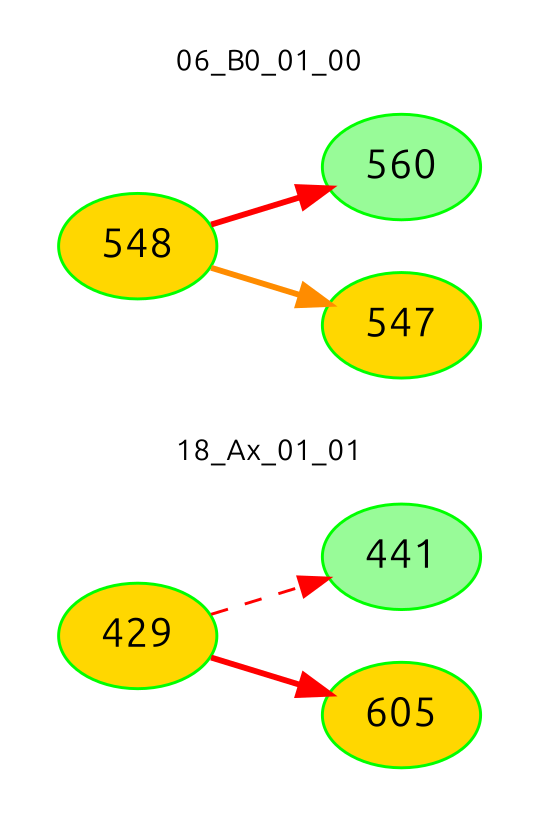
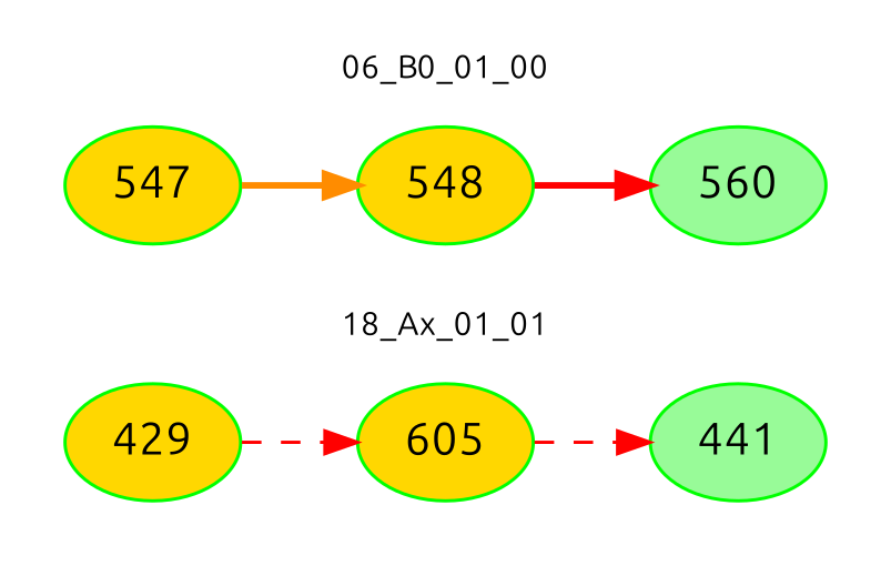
  digraph {
    fontname=Ubuntu
    rankdir=LR
    node [color=green fillcolor=gold fontname=Ubuntu style=filled]
    edge [color=red fontname=Ubuntu style=dashed]
    n1 [label=429]
    n2 [label=605]
    n3 [fillcolor=palegreen label=441]
    n4 [label=547]
    n5 [fillcolor=palegreen label=560]
    n6 [label=548]
    subgraph cluster_1 {
      color=white
      fontsize=10
      label="18_Ax_01_01"
      n1
      n2
      n3
    }
    subgraph cluster_2 {
      color=white
      fontsize=10
      label="06_B0_01_00"
      n4
      n5
      n6
    }
-   n1 -> n2 [style=bold]
-   n1 -> n3
-   n6 -> n4 [color=darkorange style=bold]
+   n1 -> n2
+   n2 -> n3
+   n4 -> n6 [color=darkorange style=bold]
    n6 -> n5 [style=bold]
  }
